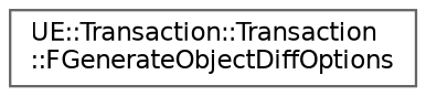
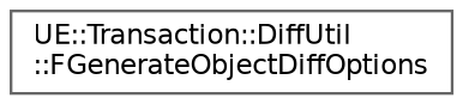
  digraph {
    rankdir=TB
-   n1 [color=grey40 fillcolor=white fontname=Helvetica fontsize=10 height=0.2 label="UE::Transaction::Transaction\l::FGenerateObjectDiffOptions" shape=box style=filled width=0.4]
+   n1 [color=grey40 fillcolor=white fontname=Helvetica fontsize=10 height=0.2 label="UE::Transaction::DiffUtil\l::FGenerateObjectDiffOptions" shape=box style=filled width=0.4]
  }
